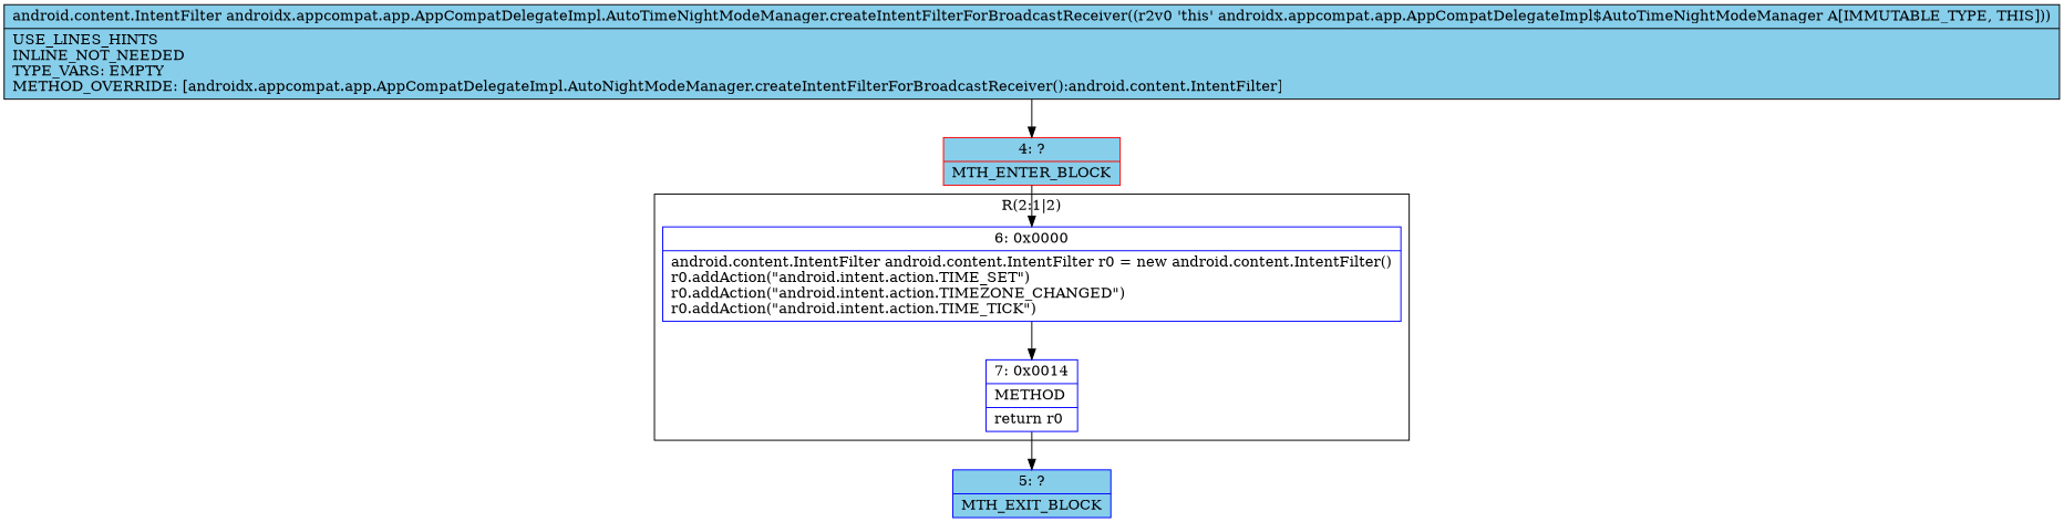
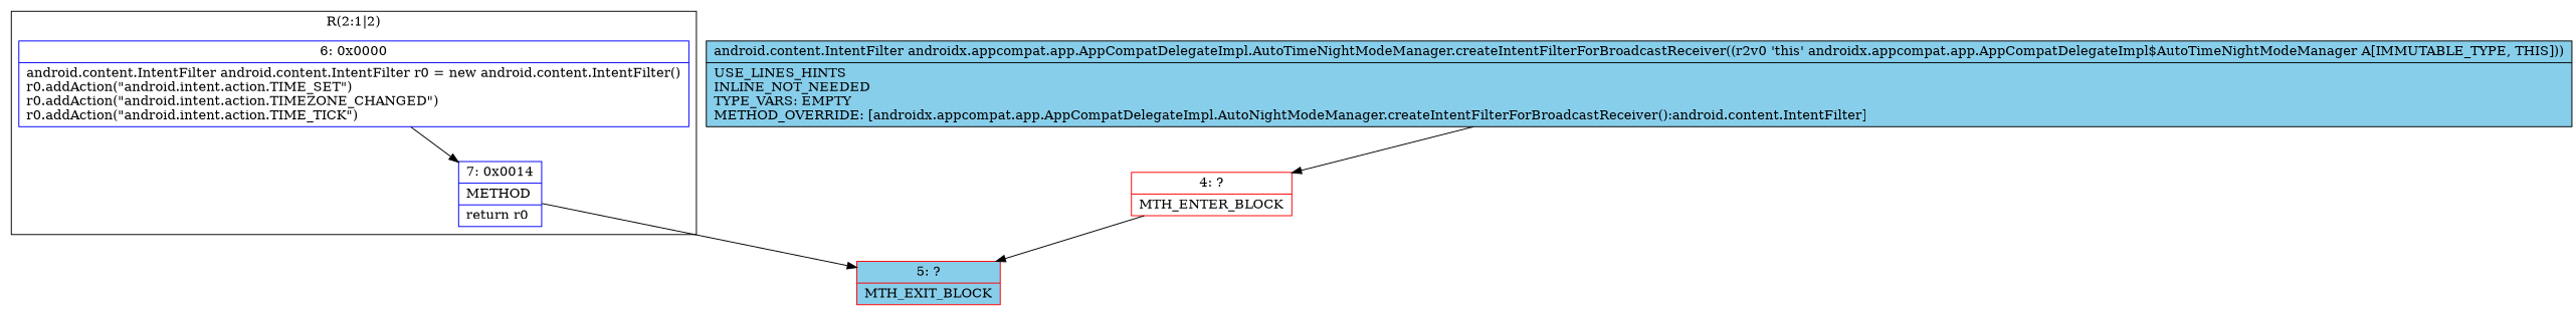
  digraph {
    node [color=blue fillcolor=white shape=record style=filled]
    n1 [label="{6\:\ 0x0000|android.content.IntentFilter android.content.IntentFilter r0 = new android.content.IntentFilter()\lr0.addAction(\"android.intent.action.TIME_SET\")\lr0.addAction(\"android.intent.action.TIMEZONE_CHANGED\")\lr0.addAction(\"android.intent.action.TIME_TICK\")\l}"]
    n2 [label="{7\:\ 0x0014|METHOD\l|return r0\l}"]
-   n3 [fillcolor=skyblue label="{5\:\ ?|MTH_EXIT_BLOCK\l}"]
-   n4 [color=red fillcolor=skyblue label="{4\:\ ?|MTH_ENTER_BLOCK\l}"]
+   n3 [color=red fillcolor=skyblue label="{5\:\ ?|MTH_EXIT_BLOCK\l}"]
+   n4 [color=red label="{4\:\ ?|MTH_ENTER_BLOCK\l}"]
    n5 [fillcolor=skyblue label="{android.content.IntentFilter androidx.appcompat.app.AppCompatDelegateImpl.AutoTimeNightModeManager.createIntentFilterForBroadcastReceiver((r2v0 'this' androidx.appcompat.app.AppCompatDelegateImpl$AutoTimeNightModeManager A[IMMUTABLE_TYPE, THIS]))  | USE_LINES_HINTS\lINLINE_NOT_NEEDED\lTYPE_VARS: EMPTY\lMETHOD_OVERRIDE: [androidx.appcompat.app.AppCompatDelegateImpl.AutoNightModeManager.createIntentFilterForBroadcastReceiver():android.content.IntentFilter]\l}" color=""]
    subgraph cluster_1 {
      label="R(2:1|2)"
      n1
      n2
    }
    n1 -> n2
    n2 -> n3
-   n4 -> n1
+   n4 -> n3
    n5 -> n4
  }
